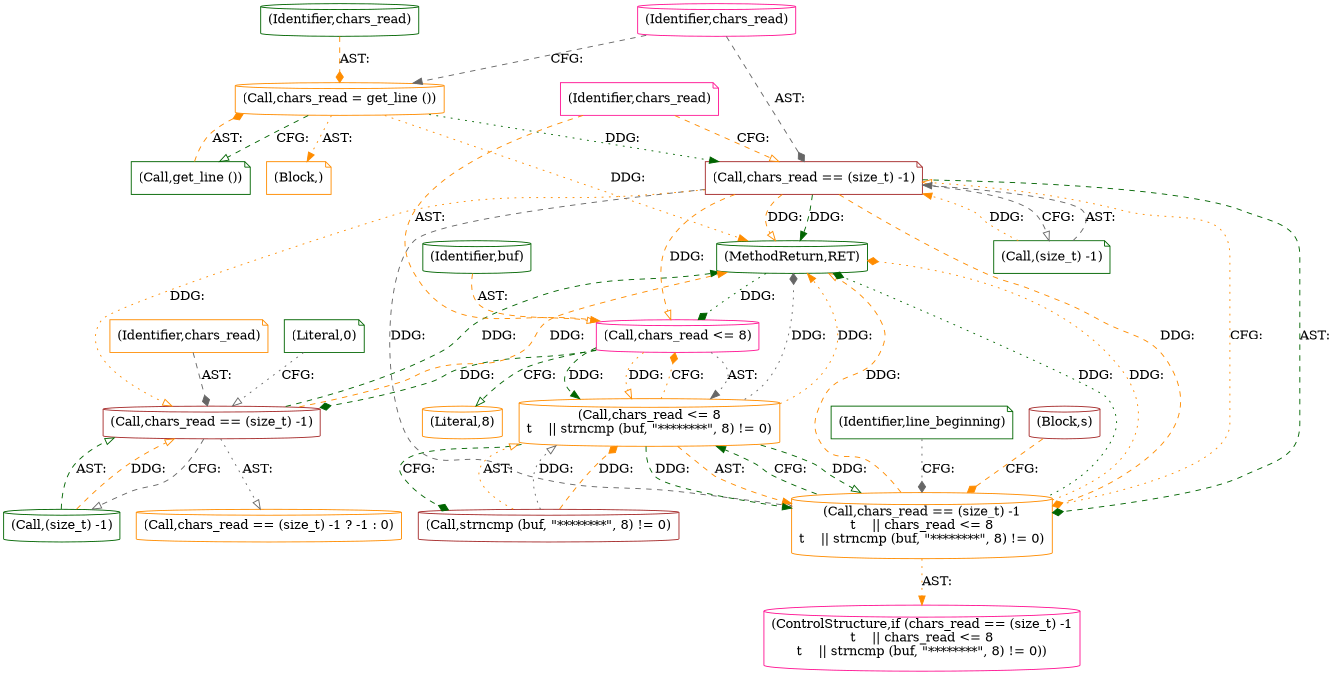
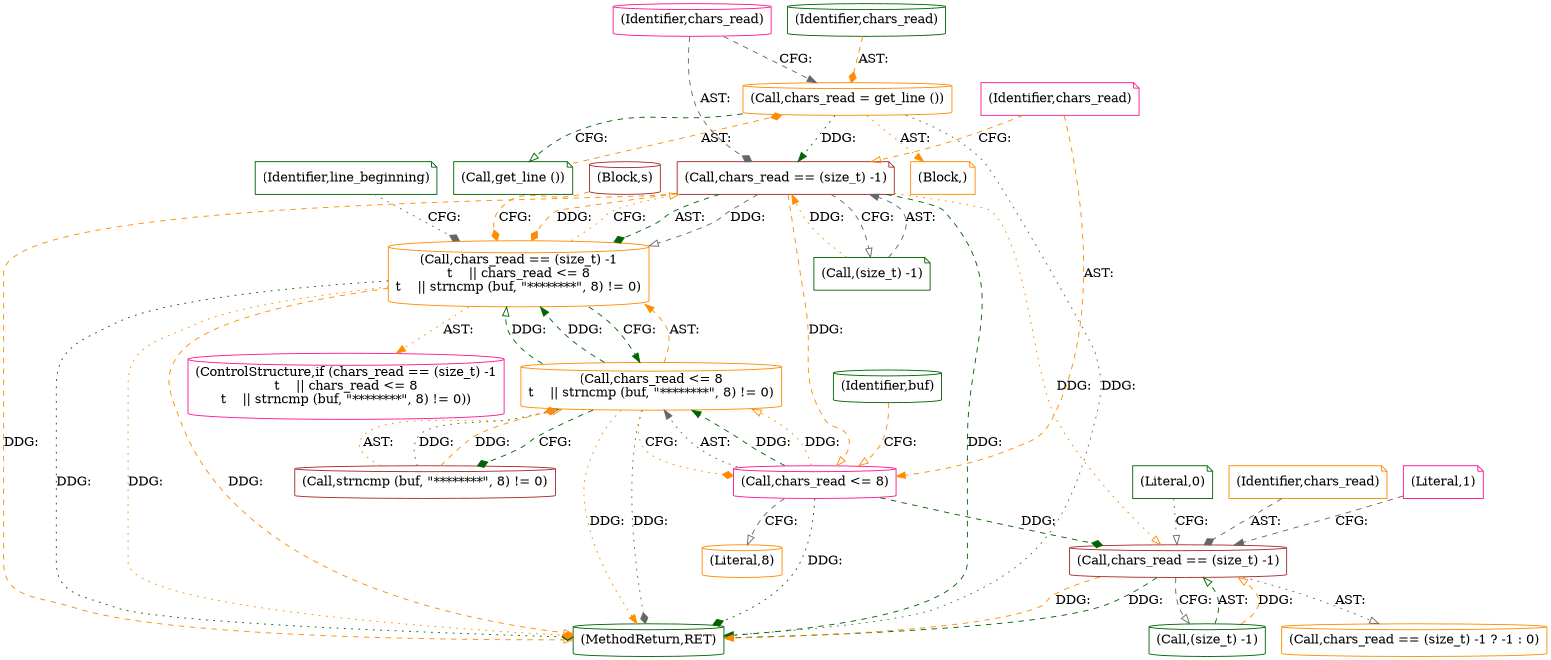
  digraph {
    node [color=darkgreen shape=cylinder]
    edge [arrowhead=onormal color=darkorange style=dashed]
    n1 [color=darkorange label="(Call,chars_read = get_line ())"]
    n2 [color=brown label="(Call,chars_read == (size_t) -1)" shape=note]
    n3 [label="(MethodReturn,RET)"]
    n4 [label="(Call,get_line ())" shape=note]
    n5 [color=darkorange label="(Block,)" shape=note]
    n6 [color=darkorange label="(Call,chars_read == (size_t) -1\n\t    || chars_read <= 8\n\t    || strncmp (buf, \"********\", 8) != 0)"]
    n7 [color=deeppink label="(Call,chars_read <= 8)"]
    n8 [color=brown label="(Call,chars_read == (size_t) -1)"]
    n9 [label="(Call,(size_t) -1)" shape=note]
    n10 [color=darkorange label="(Call,chars_read <= 8\n\t    || strncmp (buf, \"********\", 8) != 0)"]
    n11 [color=deeppink label="(ControlStructure,if (chars_read == (size_t) -1\n\t    || chars_read <= 8\n\t    || strncmp (buf, \"********\", 8) != 0))"]
    n12 [color=darkorange label="(Literal,8)"]
    n13 [label="(Call,(size_t) -1)"]
    n14 [color=darkorange label="(Call,chars_read == (size_t) -1 ? -1 : 0)"]
    n15 [color=brown label="(Call,strncmp (buf, \"********\", 8) != 0)"]
    n16 [label="(Identifier,buf)"]
    n17 [label="(Literal,0)" shape=note]
    n18 [color=deeppink label="(Identifier,chars_read)"]
    n19 [color=darkorange label="(Identifier,chars_read)" shape=note]
    n20 [color=deeppink label="(Identifier,chars_read)" shape=note]
+   n21 [color=deeppink label="(Literal,1)" shape=note]
    n22 [label="(Identifier,chars_read)"]
    n23 [label="(Identifier,line_beginning)" shape=note]
    n24 [color=brown label="(Block,s)"]
    n1 -> n2 [arrowhead=normal color=darkgreen label="DDG: " style=dotted]
-   n1 -> n3 [arrowhead=normal label="DDG: " style=dotted]
+   n1 -> n3 [arrowhead=normal color=gray40 label="DDG: " style=dotted]
    n1 -> n4 [color=darkgreen label="CFG: "]
    n1 -> n5 [arrowhead=normal label="AST: " style=dotted]
    n2 -> n3 [label="DDG: "]
    n2 -> n3 [arrowhead=normal color=darkgreen label="DDG: "]
    n2 -> n6 [arrowhead=diamond color=darkgreen label="AST: "]
    n2 -> n6 [color=gray40 label="DDG: "]
    n2 -> n6 [arrowhead=diamond label="DDG: "]
    n2 -> n7 [label="DDG: "]
    n2 -> n8 [label="DDG: " style=dotted]
    n2 -> n9 [color=gray40 label="CFG: "]
    n4 -> n1 [arrowhead=diamond label="AST: "]
    n6 -> n2 [label="CFG: " style=dotted]
    n6 -> n3 [label="DDG: "]
    n6 -> n3 [arrowhead=diamond color=darkgreen label="DDG: " style=dotted]
    n6 -> n3 [arrowhead=diamond label="DDG: " style=dotted]
    n6 -> n10 [arrowhead=normal color=darkgreen label="CFG: "]
    n6 -> n11 [arrowhead=normal label="AST: " style=dotted]
-   n3 -> n7 [arrowhead=diamond color=darkgreen label="DDG: " style=dotted]
+   n7 -> n3 [arrowhead=diamond color=darkgreen label="DDG: " style=dotted]
    n7 -> n8 [arrowhead=diamond color=darkgreen label="DDG: "]
    n7 -> n10 [arrowhead=normal color=gray40 label="AST: " style=dotted]
    n7 -> n10 [arrowhead=normal color=darkgreen label="DDG: "]
    n7 -> n10 [label="DDG: " style=dotted]
-   n7 -> n12 [color=darkgreen label="CFG: "]
+   n7 -> n12 [color=gray40 label="CFG: "]
    n8 -> n3 [arrowhead=normal color=darkgreen label="DDG: "]
    n8 -> n3 [arrowhead=normal label="DDG: "]
    n8 -> n13 [color=gray40 label="CFG: "]
    n8 -> n14 [color=gray40 label="AST: " style=dotted]
    n9 -> n2 [arrowhead=normal color=gray40 label="AST: "]
    n9 -> n2 [arrowhead=normal label="DDG: " style=dotted]
    n10 -> n3 [arrowhead=normal label="DDG: " style=dotted]
    n10 -> n3 [arrowhead=diamond color=gray40 label="DDG: " style=dotted]
    n10 -> n6 [arrowhead=normal label="AST: "]
    n10 -> n6 [color=darkgreen label="DDG: "]
    n10 -> n6 [arrowhead=normal color=darkgreen label="DDG: "]
    n10 -> n7 [arrowhead=diamond label="CFG: " style=dotted]
    n10 -> n15 [arrowhead=diamond color=darkgreen label="CFG: "]
    n13 -> n8 [color=darkgreen label="AST: "]
    n13 -> n8 [label="DDG: "]
    n15 -> n10 [label="AST: " style=dotted]
    n15 -> n10 [color=gray40 label="DDG: " style=dotted]
    n15 -> n10 [arrowhead=diamond label="DDG: "]
-   n16 -> n7 [label="AST: "]
+   n16 -> n7 [label="CFG: "]
    n17 -> n8 [color=gray40 label="CFG: " style=dotted]
    n18 -> n1 [arrowhead=normal color=gray40 label="CFG: "]
    n18 -> n2 [arrowhead=diamond color=gray40 label="AST: "]
    n19 -> n8 [arrowhead=diamond color=gray40 label="AST: "]
    n20 -> n2 [label="CFG: "]
    n20 -> n7 [arrowhead=normal label="AST: "]
+   n21 -> n8 [arrowhead=normal color=gray40 label="CFG: "]
    n22 -> n1 [arrowhead=diamond label="AST: "]
    n23 -> n6 [arrowhead=diamond color=gray40 label="CFG: " style=dotted]
    n24 -> n6 [arrowhead=diamond label="CFG: "]
  }
